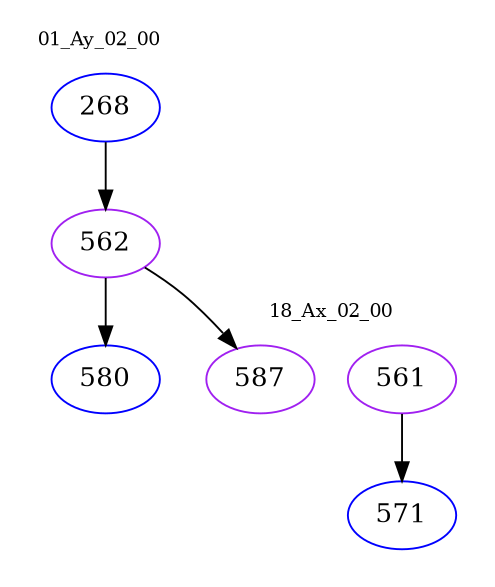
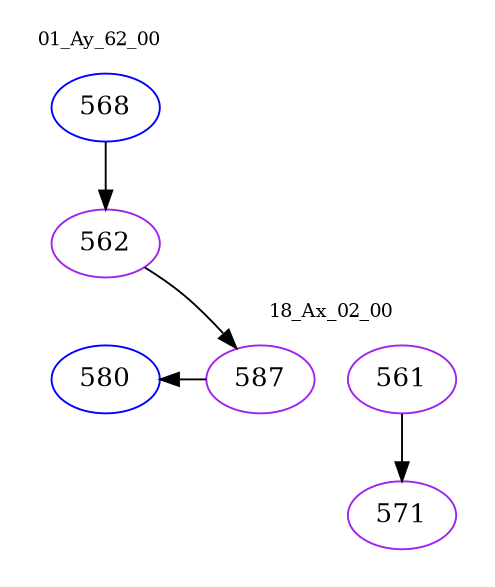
  digraph {
    node [color=purple]
    edge [color=black]
    n1 [label=561]
-   n2 [color=blue label=571]
+   n2 [label=571]
    n3 [label=587]
-   n4 [color=blue label=268]
+   n4 [color=blue label=568]
    n5 [label=562]
    n6 [color=blue label=580]
    subgraph cluster_1 {
      color=white
      fontsize=10
      label="18_Ax_02_00"
      n1
      n2
      n3
    }
    subgraph cluster_2 {
      color=white
      fontsize=10
-     label="01_Ay_02_00"
+     label="01_Ay_62_00"
      n4
      n5
      n6
    }
    n1 -> n2
    n4 -> n5
    n5 -> n3
-   n5 -> n6
+   n3 -> n6
  }
